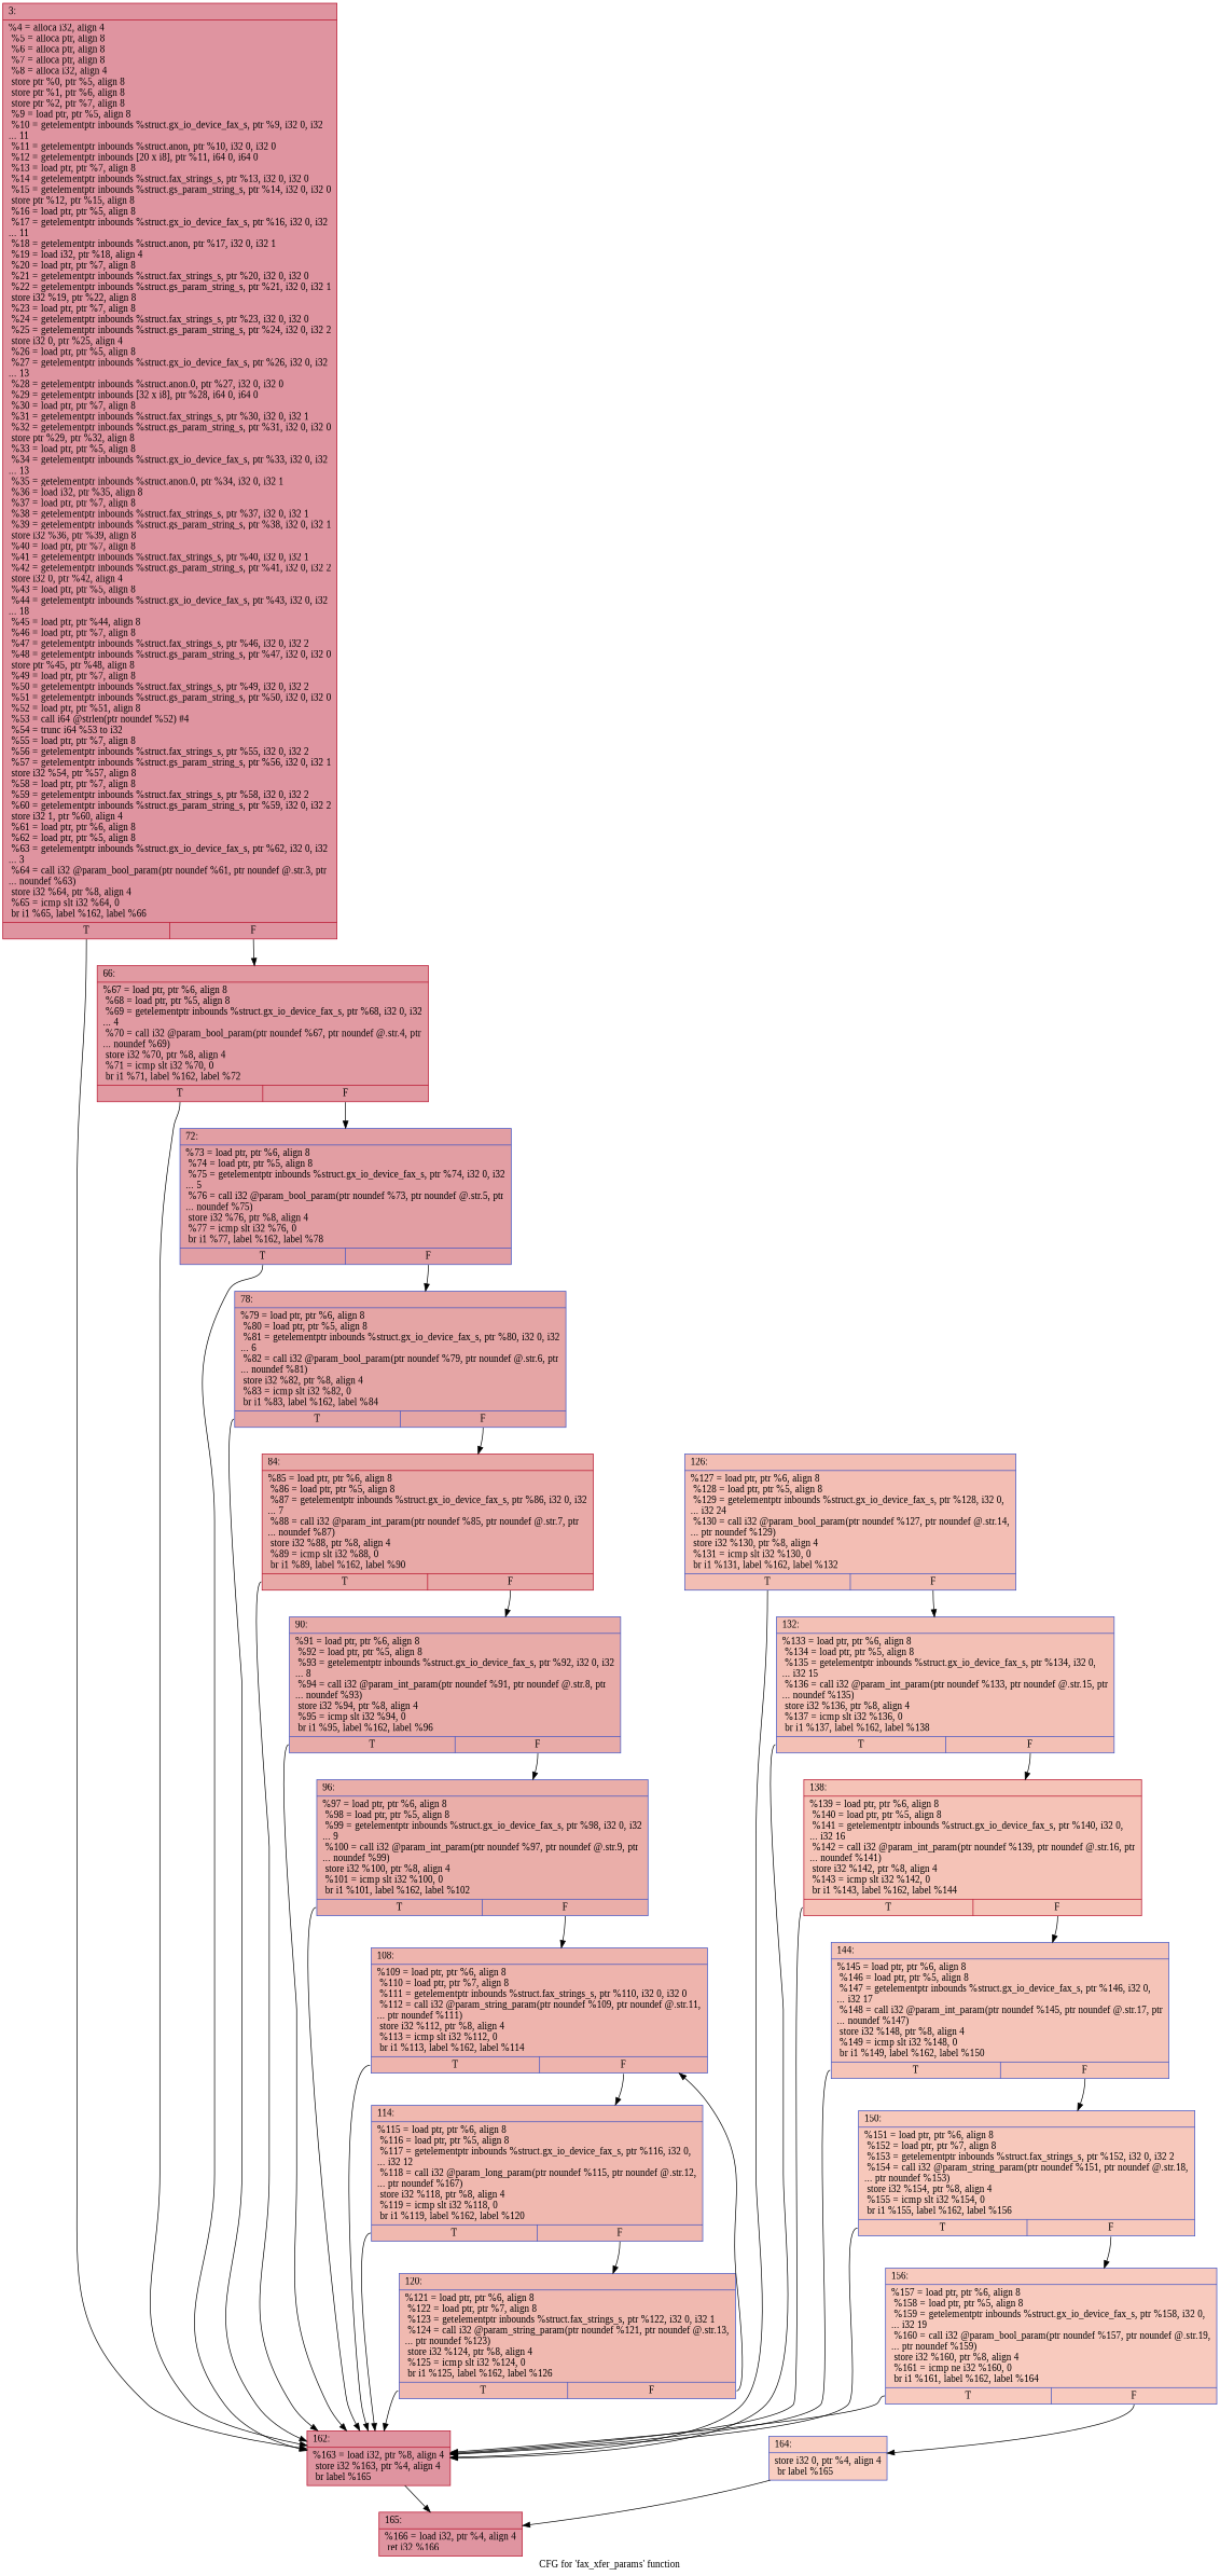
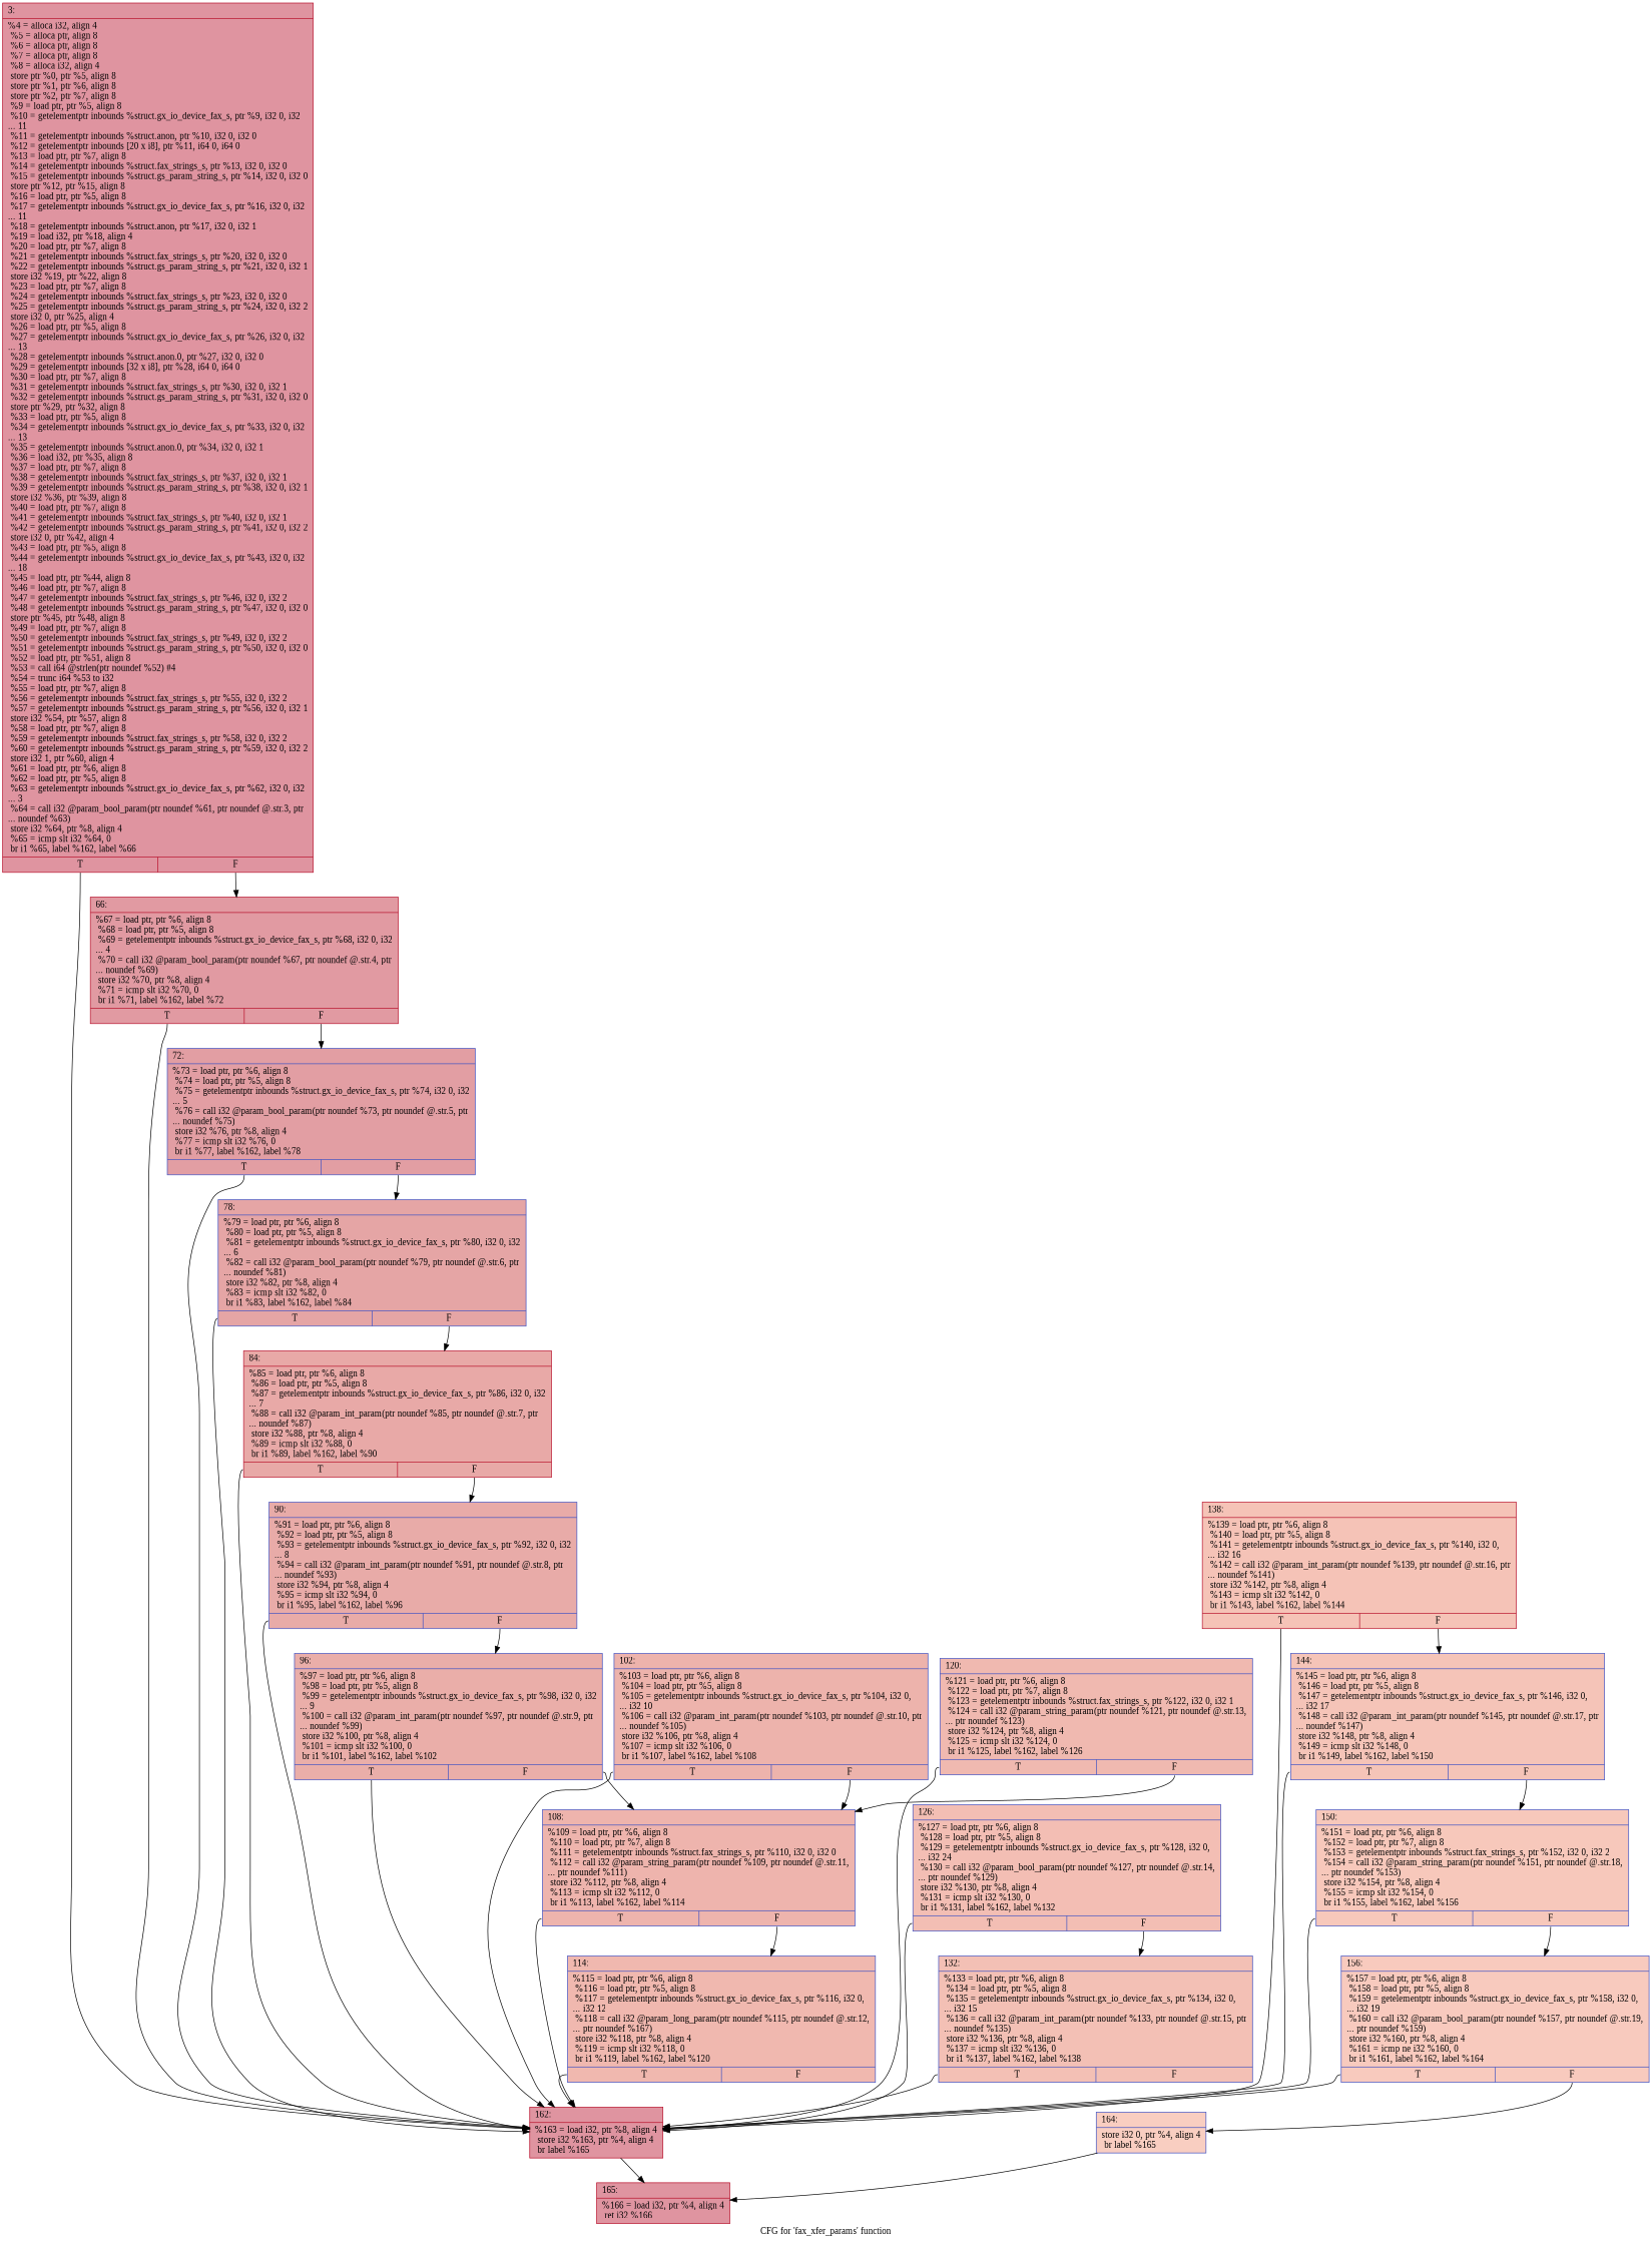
  digraph {
    fontname="Liberation Serif"
    label="CFG for 'fax_xfer_params' function"
    node [color="#3d50c3ff" fillcolor="#b70d2870" fontname="Liberation Serif" shape=record style=filled]
    edge [fontname="Liberation Serif" tailport=s0]
    n1 [color="#b70d28ff" label="{3:\l|  %4 = alloca i32, align 4\l  %5 = alloca ptr, align 8\l  %6 = alloca ptr, align 8\l  %7 = alloca ptr, align 8\l  %8 = alloca i32, align 4\l  store ptr %0, ptr %5, align 8\l  store ptr %1, ptr %6, align 8\l  store ptr %2, ptr %7, align 8\l  %9 = load ptr, ptr %5, align 8\l  %10 = getelementptr inbounds %struct.gx_io_device_fax_s, ptr %9, i32 0, i32\l... 11\l  %11 = getelementptr inbounds %struct.anon, ptr %10, i32 0, i32 0\l  %12 = getelementptr inbounds [20 x i8], ptr %11, i64 0, i64 0\l  %13 = load ptr, ptr %7, align 8\l  %14 = getelementptr inbounds %struct.fax_strings_s, ptr %13, i32 0, i32 0\l  %15 = getelementptr inbounds %struct.gs_param_string_s, ptr %14, i32 0, i32 0\l  store ptr %12, ptr %15, align 8\l  %16 = load ptr, ptr %5, align 8\l  %17 = getelementptr inbounds %struct.gx_io_device_fax_s, ptr %16, i32 0, i32\l... 11\l  %18 = getelementptr inbounds %struct.anon, ptr %17, i32 0, i32 1\l  %19 = load i32, ptr %18, align 4\l  %20 = load ptr, ptr %7, align 8\l  %21 = getelementptr inbounds %struct.fax_strings_s, ptr %20, i32 0, i32 0\l  %22 = getelementptr inbounds %struct.gs_param_string_s, ptr %21, i32 0, i32 1\l  store i32 %19, ptr %22, align 8\l  %23 = load ptr, ptr %7, align 8\l  %24 = getelementptr inbounds %struct.fax_strings_s, ptr %23, i32 0, i32 0\l  %25 = getelementptr inbounds %struct.gs_param_string_s, ptr %24, i32 0, i32 2\l  store i32 0, ptr %25, align 4\l  %26 = load ptr, ptr %5, align 8\l  %27 = getelementptr inbounds %struct.gx_io_device_fax_s, ptr %26, i32 0, i32\l... 13\l  %28 = getelementptr inbounds %struct.anon.0, ptr %27, i32 0, i32 0\l  %29 = getelementptr inbounds [32 x i8], ptr %28, i64 0, i64 0\l  %30 = load ptr, ptr %7, align 8\l  %31 = getelementptr inbounds %struct.fax_strings_s, ptr %30, i32 0, i32 1\l  %32 = getelementptr inbounds %struct.gs_param_string_s, ptr %31, i32 0, i32 0\l  store ptr %29, ptr %32, align 8\l  %33 = load ptr, ptr %5, align 8\l  %34 = getelementptr inbounds %struct.gx_io_device_fax_s, ptr %33, i32 0, i32\l... 13\l  %35 = getelementptr inbounds %struct.anon.0, ptr %34, i32 0, i32 1\l  %36 = load i32, ptr %35, align 8\l  %37 = load ptr, ptr %7, align 8\l  %38 = getelementptr inbounds %struct.fax_strings_s, ptr %37, i32 0, i32 1\l  %39 = getelementptr inbounds %struct.gs_param_string_s, ptr %38, i32 0, i32 1\l  store i32 %36, ptr %39, align 8\l  %40 = load ptr, ptr %7, align 8\l  %41 = getelementptr inbounds %struct.fax_strings_s, ptr %40, i32 0, i32 1\l  %42 = getelementptr inbounds %struct.gs_param_string_s, ptr %41, i32 0, i32 2\l  store i32 0, ptr %42, align 4\l  %43 = load ptr, ptr %5, align 8\l  %44 = getelementptr inbounds %struct.gx_io_device_fax_s, ptr %43, i32 0, i32\l... 18\l  %45 = load ptr, ptr %44, align 8\l  %46 = load ptr, ptr %7, align 8\l  %47 = getelementptr inbounds %struct.fax_strings_s, ptr %46, i32 0, i32 2\l  %48 = getelementptr inbounds %struct.gs_param_string_s, ptr %47, i32 0, i32 0\l  store ptr %45, ptr %48, align 8\l  %49 = load ptr, ptr %7, align 8\l  %50 = getelementptr inbounds %struct.fax_strings_s, ptr %49, i32 0, i32 2\l  %51 = getelementptr inbounds %struct.gs_param_string_s, ptr %50, i32 0, i32 0\l  %52 = load ptr, ptr %51, align 8\l  %53 = call i64 @strlen(ptr noundef %52) #4\l  %54 = trunc i64 %53 to i32\l  %55 = load ptr, ptr %7, align 8\l  %56 = getelementptr inbounds %struct.fax_strings_s, ptr %55, i32 0, i32 2\l  %57 = getelementptr inbounds %struct.gs_param_string_s, ptr %56, i32 0, i32 1\l  store i32 %54, ptr %57, align 8\l  %58 = load ptr, ptr %7, align 8\l  %59 = getelementptr inbounds %struct.fax_strings_s, ptr %58, i32 0, i32 2\l  %60 = getelementptr inbounds %struct.gs_param_string_s, ptr %59, i32 0, i32 2\l  store i32 1, ptr %60, align 4\l  %61 = load ptr, ptr %6, align 8\l  %62 = load ptr, ptr %5, align 8\l  %63 = getelementptr inbounds %struct.gx_io_device_fax_s, ptr %62, i32 0, i32\l... 3\l  %64 = call i32 @param_bool_param(ptr noundef %61, ptr noundef @.str.3, ptr\l... noundef %63)\l  store i32 %64, ptr %8, align 4\l  %65 = icmp slt i32 %64, 0\l  br i1 %65, label %162, label %66\l|{<s0>T|<s1>F}}"]
    n2 [color="#b70d28ff" label="{162:\l|  %163 = load i32, ptr %8, align 4\l  store i32 %163, ptr %4, align 4\l  br label %165\l}"]
    n3 [color="#b70d28ff" fillcolor="#bb1b2c70" label="{66:\l|  %67 = load ptr, ptr %6, align 8\l  %68 = load ptr, ptr %5, align 8\l  %69 = getelementptr inbounds %struct.gx_io_device_fax_s, ptr %68, i32 0, i32\l... 4\l  %70 = call i32 @param_bool_param(ptr noundef %67, ptr noundef @.str.4, ptr\l... noundef %69)\l  store i32 %70, ptr %8, align 4\l  %71 = icmp slt i32 %70, 0\l  br i1 %71, label %162, label %72\l|{<s0>T|<s1>F}}"]
    n4 [color="#b70d28ff" label="{165:\l|  %166 = load i32, ptr %4, align 4\l  ret i32 %166\l}"]
    n5 [fillcolor="#be242e70" label="{72:\l|  %73 = load ptr, ptr %6, align 8\l  %74 = load ptr, ptr %5, align 8\l  %75 = getelementptr inbounds %struct.gx_io_device_fax_s, ptr %74, i32 0, i32\l... 5\l  %76 = call i32 @param_bool_param(ptr noundef %73, ptr noundef @.str.5, ptr\l... noundef %75)\l  store i32 %76, ptr %8, align 4\l  %77 = icmp slt i32 %76, 0\l  br i1 %77, label %162, label %78\l|{<s0>T|<s1>F}}"]
    n6 [fillcolor="#c5333470" label="{78:\l|  %79 = load ptr, ptr %6, align 8\l  %80 = load ptr, ptr %5, align 8\l  %81 = getelementptr inbounds %struct.gx_io_device_fax_s, ptr %80, i32 0, i32\l... 6\l  %82 = call i32 @param_bool_param(ptr noundef %79, ptr noundef @.str.6, ptr\l... noundef %81)\l  store i32 %82, ptr %8, align 4\l  %83 = icmp slt i32 %82, 0\l  br i1 %83, label %162, label %84\l|{<s0>T|<s1>F}}"]
    n7 [color="#b70d28ff" fillcolor="#ca3b3770" label="{84:\l|  %85 = load ptr, ptr %6, align 8\l  %86 = load ptr, ptr %5, align 8\l  %87 = getelementptr inbounds %struct.gx_io_device_fax_s, ptr %86, i32 0, i32\l... 7\l  %88 = call i32 @param_int_param(ptr noundef %85, ptr noundef @.str.7, ptr\l... noundef %87)\l  store i32 %88, ptr %8, align 4\l  %89 = icmp slt i32 %88, 0\l  br i1 %89, label %162, label %90\l|{<s0>T|<s1>F}}"]
    n8 [fillcolor="#cc403a70" label="{90:\l|  %91 = load ptr, ptr %6, align 8\l  %92 = load ptr, ptr %5, align 8\l  %93 = getelementptr inbounds %struct.gx_io_device_fax_s, ptr %92, i32 0, i32\l... 8\l  %94 = call i32 @param_int_param(ptr noundef %91, ptr noundef @.str.8, ptr\l... noundef %93)\l  store i32 %94, ptr %8, align 4\l  %95 = icmp slt i32 %94, 0\l  br i1 %95, label %162, label %96\l|{<s0>T|<s1>F}}"]
    n9 [fillcolor="#d0473d70" label="{96:\l|  %97 = load ptr, ptr %6, align 8\l  %98 = load ptr, ptr %5, align 8\l  %99 = getelementptr inbounds %struct.gx_io_device_fax_s, ptr %98, i32 0, i32\l... 9\l  %100 = call i32 @param_int_param(ptr noundef %97, ptr noundef @.str.9, ptr\l... noundef %99)\l  store i32 %100, ptr %8, align 4\l  %101 = icmp slt i32 %100, 0\l  br i1 %101, label %162, label %102\l|{<s0>T|<s1>F}}"]
    n10 [fillcolor="#d8564670" label="{108:\l|  %109 = load ptr, ptr %6, align 8\l  %110 = load ptr, ptr %7, align 8\l  %111 = getelementptr inbounds %struct.fax_strings_s, ptr %110, i32 0, i32 0\l  %112 = call i32 @param_string_param(ptr noundef %109, ptr noundef @.str.11,\l... ptr noundef %111)\l  store i32 %112, ptr %8, align 4\l  %113 = icmp slt i32 %112, 0\l  br i1 %113, label %162, label %114\l|{<s0>T|<s1>F}}"]
+   n11 [fillcolor="#d6524470" label="{102:\l|  %103 = load ptr, ptr %6, align 8\l  %104 = load ptr, ptr %5, align 8\l  %105 = getelementptr inbounds %struct.gx_io_device_fax_s, ptr %104, i32 0,\l... i32 10\l  %106 = call i32 @param_int_param(ptr noundef %103, ptr noundef @.str.10, ptr\l... noundef %105)\l  store i32 %106, ptr %8, align 4\l  %107 = icmp slt i32 %106, 0\l  br i1 %107, label %162, label %108\l|{<s0>T|<s1>F}}"]
    n12 [fillcolor="#dc5d4a70" label="{114:\l|  %115 = load ptr, ptr %6, align 8\l  %116 = load ptr, ptr %5, align 8\l  %117 = getelementptr inbounds %struct.gx_io_device_fax_s, ptr %116, i32 0,\l... i32 12\l  %118 = call i32 @param_long_param(ptr noundef %115, ptr noundef @.str.12,\l... ptr noundef %167)\l  store i32 %118, ptr %8, align 4\l  %119 = icmp slt i32 %118, 0\l  br i1 %119, label %162, label %120\l|{<s0>T|<s1>F}}"]
    n13 [fillcolor="#de614d70" label="{120:\l|  %121 = load ptr, ptr %6, align 8\l  %122 = load ptr, ptr %7, align 8\l  %123 = getelementptr inbounds %struct.fax_strings_s, ptr %122, i32 0, i32 1\l  %124 = call i32 @param_string_param(ptr noundef %121, ptr noundef @.str.13,\l... ptr noundef %123)\l  store i32 %124, ptr %8, align 4\l  %125 = icmp slt i32 %124, 0\l  br i1 %125, label %162, label %126\l|{<s0>T|<s1>F}}"]
    n14 [fillcolor="#e36c5570" label="{126:\l|  %127 = load ptr, ptr %6, align 8\l  %128 = load ptr, ptr %5, align 8\l  %129 = getelementptr inbounds %struct.gx_io_device_fax_s, ptr %128, i32 0,\l... i32 24\l  %130 = call i32 @param_bool_param(ptr noundef %127, ptr noundef @.str.14,\l... ptr noundef %129)\l  store i32 %130, ptr %8, align 4\l  %131 = icmp slt i32 %130, 0\l  br i1 %131, label %162, label %132\l|{<s0>T|<s1>F}}"]
    n15 [fillcolor="#e5705870" label="{132:\l|  %133 = load ptr, ptr %6, align 8\l  %134 = load ptr, ptr %5, align 8\l  %135 = getelementptr inbounds %struct.gx_io_device_fax_s, ptr %134, i32 0,\l... i32 15\l  %136 = call i32 @param_int_param(ptr noundef %133, ptr noundef @.str.15, ptr\l... noundef %135)\l  store i32 %136, ptr %8, align 4\l  %137 = icmp slt i32 %136, 0\l  br i1 %137, label %162, label %138\l|{<s0>T|<s1>F}}"]
    n16 [color="#b70d28ff" fillcolor="#e8765c70" label="{138:\l|  %139 = load ptr, ptr %6, align 8\l  %140 = load ptr, ptr %5, align 8\l  %141 = getelementptr inbounds %struct.gx_io_device_fax_s, ptr %140, i32 0,\l... i32 16\l  %142 = call i32 @param_int_param(ptr noundef %139, ptr noundef @.str.16, ptr\l... noundef %141)\l  store i32 %142, ptr %8, align 4\l  %143 = icmp slt i32 %142, 0\l  br i1 %143, label %162, label %144\l|{<s0>T|<s1>F}}"]
    n17 [fillcolor="#e97a5f70" label="{144:\l|  %145 = load ptr, ptr %6, align 8\l  %146 = load ptr, ptr %5, align 8\l  %147 = getelementptr inbounds %struct.gx_io_device_fax_s, ptr %146, i32 0,\l... i32 17\l  %148 = call i32 @param_int_param(ptr noundef %145, ptr noundef @.str.17, ptr\l... noundef %147)\l  store i32 %148, ptr %8, align 4\l  %149 = icmp slt i32 %148, 0\l  br i1 %149, label %162, label %150\l|{<s0>T|<s1>F}}"]
    n18 [fillcolor="#ed836670" label="{150:\l|  %151 = load ptr, ptr %6, align 8\l  %152 = load ptr, ptr %7, align 8\l  %153 = getelementptr inbounds %struct.fax_strings_s, ptr %152, i32 0, i32 2\l  %154 = call i32 @param_string_param(ptr noundef %151, ptr noundef @.str.18,\l... ptr noundef %153)\l  store i32 %154, ptr %8, align 4\l  %155 = icmp slt i32 %154, 0\l  br i1 %155, label %162, label %156\l|{<s0>T|<s1>F}}"]
    n19 [fillcolor="#ef886b70" label="{156:\l|  %157 = load ptr, ptr %6, align 8\l  %158 = load ptr, ptr %5, align 8\l  %159 = getelementptr inbounds %struct.gx_io_device_fax_s, ptr %158, i32 0,\l... i32 19\l  %160 = call i32 @param_bool_param(ptr noundef %157, ptr noundef @.str.19,\l... ptr noundef %159)\l  store i32 %160, ptr %8, align 4\l  %161 = icmp ne i32 %160, 0\l  br i1 %161, label %162, label %164\l|{<s0>T|<s1>F}}"]
    n20 [fillcolor="#f2907270" label="{164:\l|  store i32 0, ptr %4, align 4\l  br label %165\l}"]
    n1 -> n2
    n1 -> n3 [tailport=s1]
    n2 -> n4
    n3 -> n2
    n3 -> n5 [tailport=s1]
    n5 -> n2
    n5 -> n6 [tailport=s1]
    n6 -> n2
    n6 -> n7 [tailport=s1]
    n7 -> n2
    n7 -> n8 [tailport=s1]
    n8 -> n2
    n8 -> n9 [tailport=s1]
    n9 -> n2
    n9 -> n10 [tailport=s1]
    n10 -> n2
    n10 -> n12 [tailport=s1]
+   n11 -> n2
+   n11 -> n10 [tailport=s1]
    n12 -> n2
-   n12 -> n13 [tailport=s1]
    n13 -> n2
    n13 -> n10 [tailport=s1]
    n14 -> n2
    n14 -> n15 [tailport=s1]
    n15 -> n2
-   n15 -> n16 [tailport=s1]
    n16 -> n2
    n16 -> n17 [tailport=s1]
    n17 -> n2
    n17 -> n18 [tailport=s1]
    n18 -> n2
    n18 -> n19 [tailport=s1]
    n19 -> n2
    n19 -> n20 [tailport=s1]
    n20 -> n4
  }
